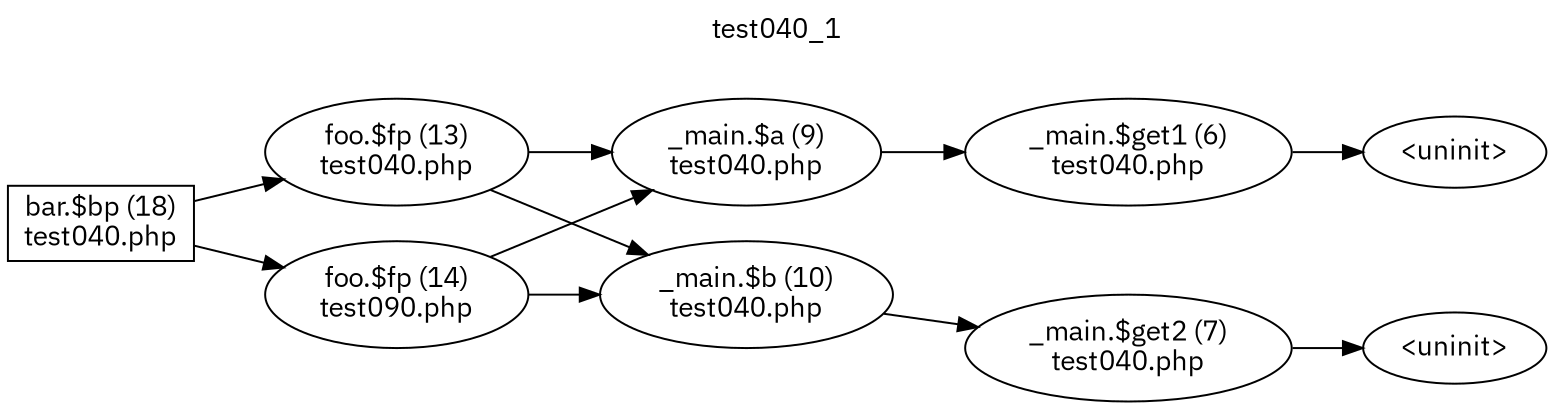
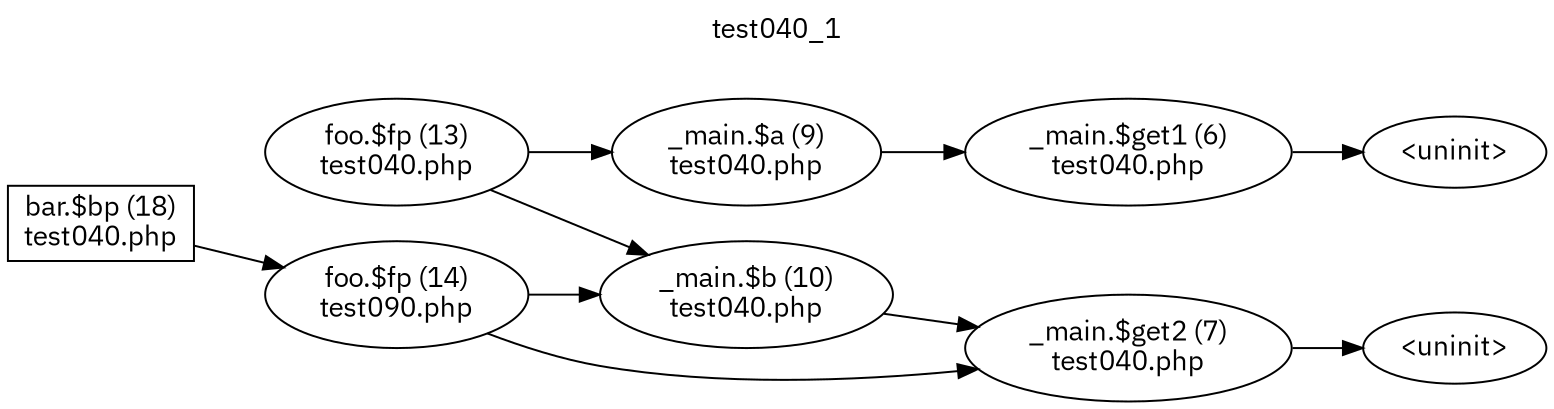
  digraph {
    fontname="IBM Plex Sans"
    label=test040_1
    labelloc=t
    rankdir=LR
    node [fontname="IBM Plex Sans" shape=ellipse]
    edge [fontname="IBM Plex Sans"]
    n1 [label="bar.$bp (18)\ntest040.php" shape=box]
    n2 [label="foo.$fp (13)\ntest040.php"]
    n3 [label="foo.$fp (14)\ntest090.php"]
    n4 [label="_main.$a (9)\ntest040.php"]
    n5 [label="_main.$b (10)\ntest040.php"]
    n6 [label="_main.$get1 (6)\ntest040.php"]
    n7 [label="_main.$get2 (7)\ntest040.php"]
    n8 [label="<uninit>"]
    n9 [label="<uninit>"]
-   n1 -> n2
    n1 -> n3
    n2 -> n4
    n2 -> n5
-   n3 -> n4
+   n3 -> n7
    n3 -> n5
    n4 -> n6
    n5 -> n7
    n6 -> n8
    n7 -> n9
  }
